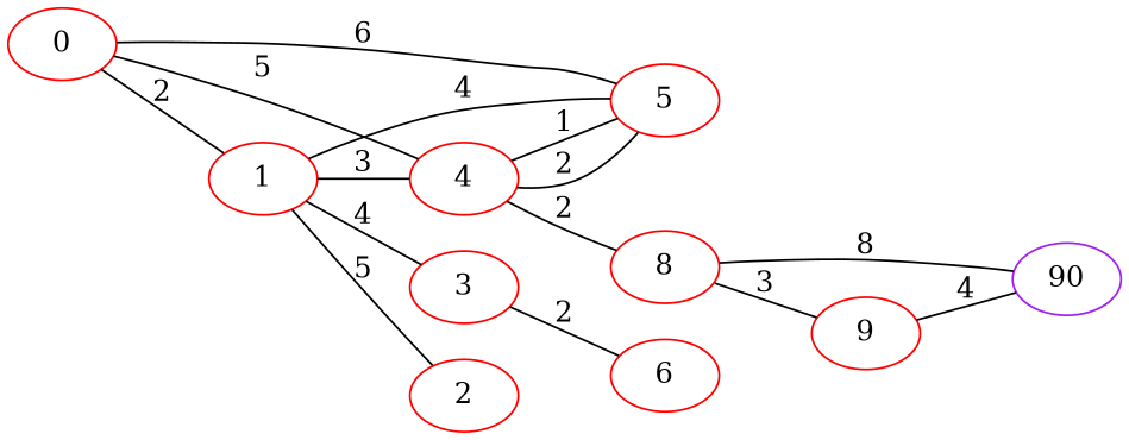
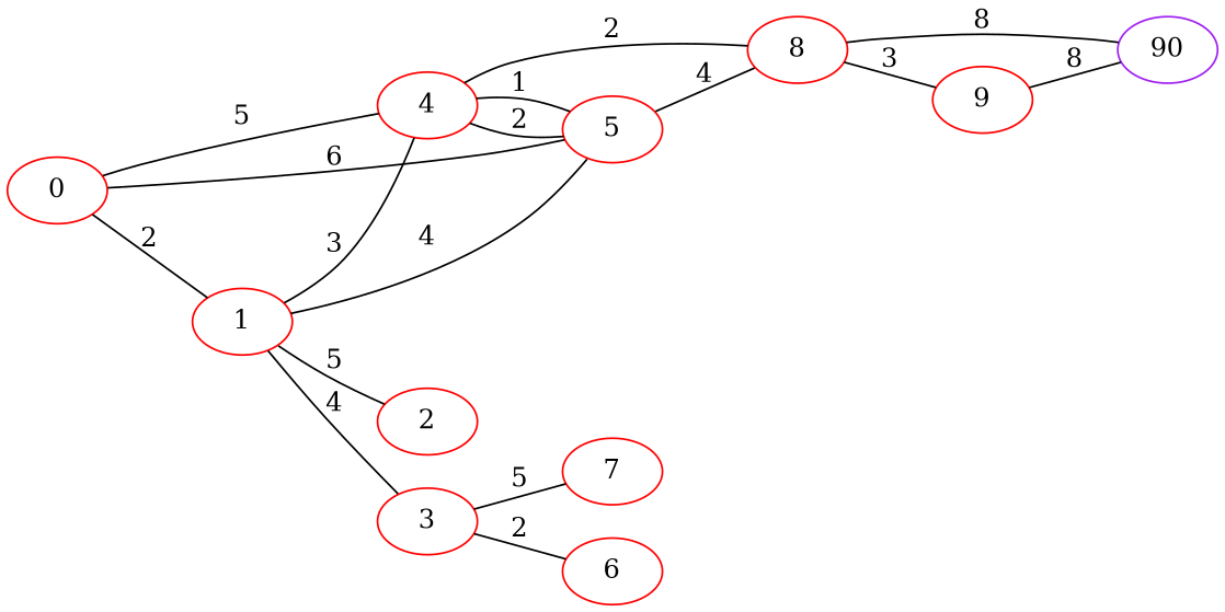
  graph {
    rankdir=LR
    node [color=red weight=1]
    0
    1
    4
    5
    2
    3
    8
    6
+   7
    9
    n11 [color=purple label=90 weight=4]
    0 -- 1 [label=2]
    0 -- 4 [label=5]
    0 -- 5 [label=6]
    1 -- 4 [label=3]
    1 -- 5 [label=4]
    1 -- 2 [label=5]
    1 -- 3 [label=4]
    4 -- 5 [label=1]
    4 -- 5 [label=2]
    4 -- 8 [label=2]
+   5 -- 8 [label=4]
    3 -- 6 [label=2]
+   3 -- 7 [label=5]
    8 -- 9 [label=3]
    8 -- n11 [label=8]
-   9 -- n11 [label=4]
+   9 -- n11 [label=8]
  }
